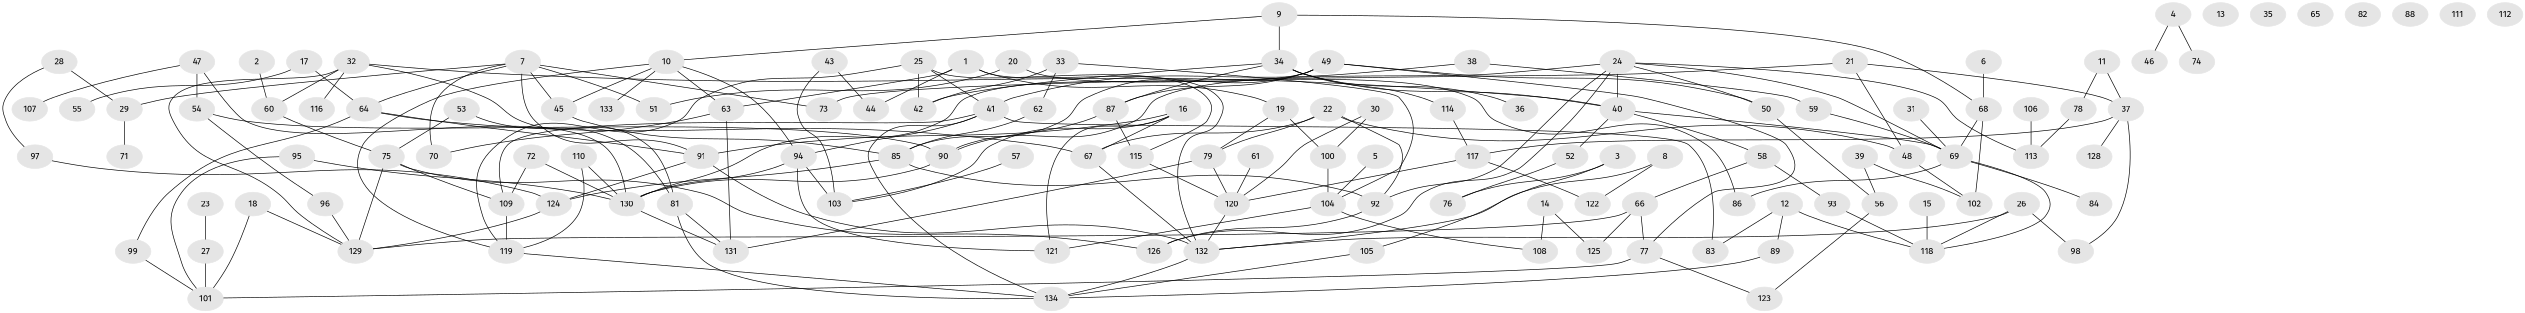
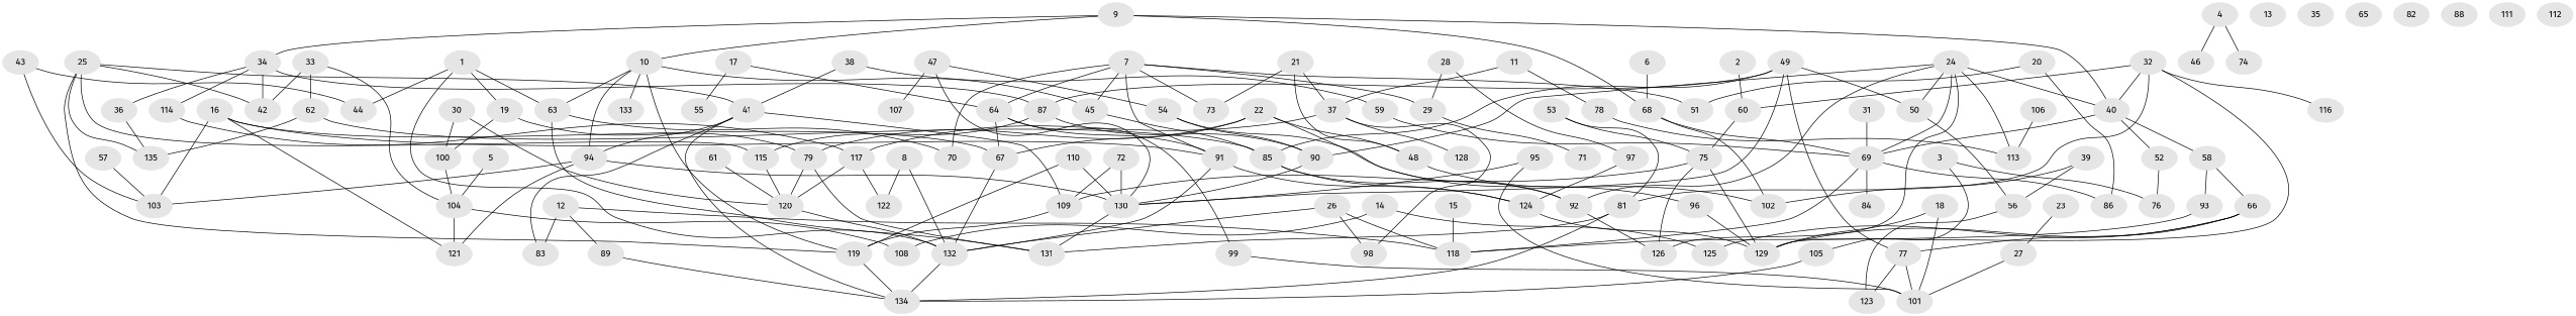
  graph {
    fontname="Fira Sans"
    node [color=gray90 fontname="Fira Sans" style=filled]
    edge [fontname="Fira Sans"]
    1
    19
    44
    63
    132
    79
    100
    70
    131
    134
    2
    60
    75
    3
    76
    105
    4
    46
    74
    5
    104
    108
    121
    6
    68
    69
    102
    7
    29
    45
    51
    64
    73
    91
    71
    85
    67
    99
    124
    8
    122
    9
    10
    34
    94
    119
    133
    40
    42
    36
    87
    114
    103
    130
    11
    37
    78
    98
    117
    128
    113
    12
    83
    89
    118
    13
    14
    125
    15
    16
    17
    55
    18
    101
    129
    120
    20
    86
    21
    48
    22
    92
    126
    23
    27
    24
    50
    90
    52
    58
    56
    84
    25
    41
    115
+   135
    109
    26
    28
    97
    30
    31
    32
    81
    116
    33
    62
    35
    38
    59
    39
    123
    66
    93
    43
    47
    54
    107
    96
    49
    77
    53
    57
    61
    65
    72
    82
    88
    95
    106
    110
    111
    112
    1 -- 19
    1 -- 44
    1 -- 63
    1 -- 132
    19 -- 79
    19 -- 100
    63 -- 70
    63 -- 131
    132 -- 134
    79 -- 131
    79 -- 120
    100 -- 104
    2 -- 60
    60 -- 75
    75 -- 129
    75 -- 126
    75 -- 109
    3 -- 76
    3 -- 105
    105 -- 134
    4 -- 46
    4 -- 74
    5 -- 104
    104 -- 108
    104 -- 121
    6 -- 68
    68 -- 69
    68 -- 102
    69 -- 118
    69 -- 86
    69 -- 84
    7 -- 70
    7 -- 29
    7 -- 45
    7 -- 51
    7 -- 64
    7 -- 73
    7 -- 91
    29 -- 71
    45 -- 85
    64 -- 91
    64 -- 67
    64 -- 99
    91 -- 132
    91 -- 124
    85 -- 124
    85 -- 92
    67 -- 132
    99 -- 101
    124 -- 129
    8 -- 132
    8 -- 122
    9 -- 68
    9 -- 10
    9 -- 34
    10 -- 63
    10 -- 45
    10 -- 94
    10 -- 119
    10 -- 133
-   34 -- 40
+   9 -- 40
    34 -- 42
    34 -- 36
    34 -- 87
    34 -- 114
    94 -- 121
    94 -- 103
    94 -- 130
    119 -- 134
    40 -- 69
    40 -- 52
    40 -- 58
+   36 -- 135
    87 -- 90
    87 -- 115
    114 -- 117
    130 -- 131
    11 -- 37
    11 -- 78
    37 -- 98
    37 -- 117
    37 -- 128
    78 -- 113
    117 -- 122
    117 -- 120
    12 -- 83
    12 -- 89
    12 -- 118
    89 -- 134
    14 -- 108
    14 -- 125
    15 -- 118
    16 -- 121
    16 -- 91
    16 -- 67
    16 -- 103
    17 -- 64
    17 -- 55
    18 -- 101
    18 -- 129
    120 -- 132
    20 -- 51
    20 -- 86
    21 -- 73
    21 -- 37
    21 -- 48
    48 -- 102
    22 -- 79
    22 -- 67
    22 -- 48
    22 -- 92
    92 -- 126
    23 -- 27
    27 -- 101
    24 -- 69
    24 -- 40
    24 -- 113
    24 -- 92
    24 -- 126
    24 -- 50
    24 -- 90
    50 -- 56
    90 -- 130
    52 -- 76
    58 -- 66
    58 -- 93
    56 -- 123
    25 -- 119
    25 -- 42
    25 -- 41
    25 -- 115
+   25 -- 135
    41 -- 134
    41 -- 94
    41 -- 83
    41 -- 109
    115 -- 120
    109 -- 119
    26 -- 132
    26 -- 98
    26 -- 118
    28 -- 29
    28 -- 97
    97 -- 124
    30 -- 100
    30 -- 120
    31 -- 69
    32 -- 60
    32 -- 40
    32 -- 129
    32 -- 81
    32 -- 116
    81 -- 131
    81 -- 134
    33 -- 104
    33 -- 42
    33 -- 62
    62 -- 85
+   62 -- 135
    38 -- 41
    38 -- 59
    59 -- 69
    39 -- 102
    39 -- 56
    66 -- 125
    66 -- 129
    66 -- 77
    93 -- 118
    43 -- 44
    43 -- 103
    47 -- 130
    47 -- 54
    47 -- 107
    54 -- 90
    54 -- 96
    96 -- 129
    49 -- 85
    49 -- 87
    49 -- 130
    49 -- 50
    49 -- 77
    77 -- 101
    77 -- 123
    53 -- 75
    53 -- 81
    57 -- 103
    61 -- 120
    72 -- 130
    72 -- 109
    95 -- 130
    95 -- 101
    106 -- 113
    110 -- 119
    110 -- 130
  }
